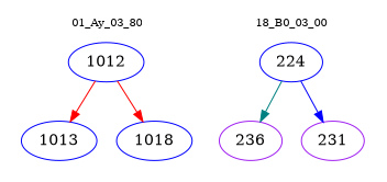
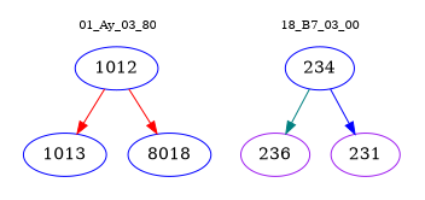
  digraph {
    node [color=blue]
    edge [color=red]
    n1 [label=1012]
    n2 [label=1013]
-   n3 [label=1018]
-   n4 [label=224]
+   n3 [label=8018]
+   n4 [label=234]
    n5 [color=purple label=236]
    n6 [color=purple label=231]
    subgraph cluster_1 {
      color=white
      fontsize=10
      label="01_Ay_03_80"
      n1
      n2
      n3
    }
    subgraph cluster_2 {
      color=white
      fontsize=10
-     label="18_B0_03_00"
+     label="18_B7_03_00"
      n4
      n5
      n6
    }
    n1 -> n2
    n1 -> n3
    n4 -> n5 [color=teal]
    n4 -> n6 [color=blue]
  }
